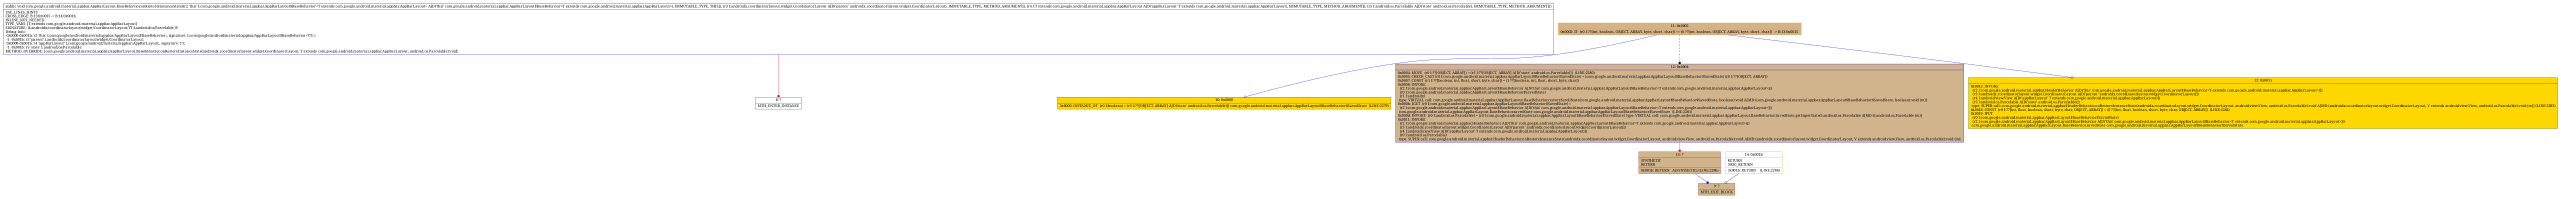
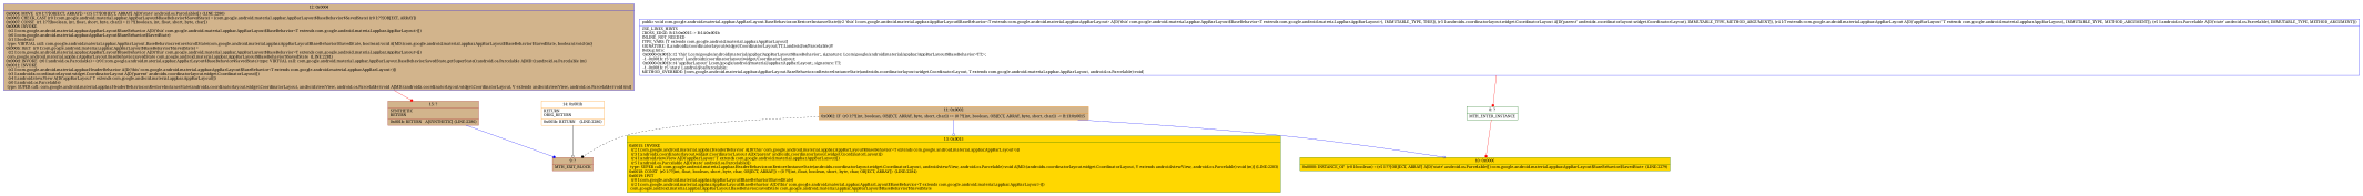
  digraph {
    fontname="Noto Serif"
    node [color=darkgreen fillcolor=tan fontname="Noto Serif" shape=record style=filled]
    edge [arrowhead=dot color=red fontname="Noto Serif"]
    n1 [fillcolor=white label="{8\:\ ?|MTH_ENTER_INSTANCE\l}"]
    n2 [fillcolor=gold label="{10\:\ 0x0000|0x0000: INSTANCE_OF  (r0 I:boolean) = (r5 I:??[OBJECT, ARRAY] A[D('state' android.os.Parcelable)]) com.google.android.material.appbar.AppBarLayout$BaseBehavior$SavedState  (LINE:2279)\l}"]
    n3 [color=darkorange label="{11\:\ 0x0002|0x0002: IF  (r0 I:??[int, boolean, OBJECT, ARRAY, byte, short, char]) == (0 ??[int, boolean, OBJECT, ARRAY, byte, short, char])  \-\> B:13:0x0015 \l}"]
-   n4 [color=blue label="{12\:\ 0x0004|0x0004: MOVE  (r0 I:??[OBJECT, ARRAY]) = (r5 I:??[OBJECT, ARRAY] A[D('state' android.os.Parcelable)])  (LINE:2280)\l0x0005: CHECK_CAST (r0 I:com.google.android.material.appbar.AppBarLayout$BaseBehavior$SavedState) = (com.google.android.material.appbar.AppBarLayout$BaseBehavior$SavedState) (r0 I:??[OBJECT, ARRAY]) \l0x0007: CONST  (r1 I:??[boolean, int, float, short, byte, char]) = (1 ??[boolean, int, float, short, byte, char]) \l0x0008: INVOKE  \l  (r2 I:com.google.android.material.appbar.AppBarLayout$BaseBehavior A[D('this' com.google.android.material.appbar.AppBarLayout$BaseBehavior\<T extends com.google.android.material.appbar.AppBarLayout\>)])\l  (r0 I:com.google.android.material.appbar.AppBarLayout$BaseBehavior$SavedState)\l  (r1 I:androidx)\l type: VIRTUAL call: com.google.android.material.appbar.AppBarLayout.BaseBehavior.restoreScrollState(com.google.android.material.appbar.AppBarLayout$BaseBehavior$SavedState, boolean):void A[MD:(com.google.android.material.appbar.AppBarLayout$BaseBehavior$SavedState, boolean):void (m)]\l0x000b: IGET  (r0 I:com.google.android.material.appbar.AppBarLayout$BaseBehavior$SavedState) = \l  (r2 I:com.google.android.material.appbar.AppBarLayout$BaseBehavior A[D('this' com.google.android.material.appbar.AppBarLayout$BaseBehavior\<T extends com.google.android.material.appbar.AppBarLayout\>)])\l com.google.android.material.appbar.AppBarLayout.BaseBehavior.savedState com.google.android.material.appbar.AppBarLayout$BaseBehavior$SavedState  (LINE:2281)\l0x000d: INVOKE  (r0 I:android.os.Parcelable) = (r0 I:com.google.android.material.appbar.AppBarLayout$BaseBehavior$SavedState) type: VIRTUAL call: com.google.android.material.appbar.AppBarLayout.BaseBehavior.SavedState.getSuperState():android.os.Parcelable A[MD:():android.os.Parcelable (m)]\l0x0011: INVOKE  \l  (r2 I:com.google.android.material.appbar.HeaderBehavior A[D('this' com.google.android.material.appbar.AppBarLayout$BaseBehavior\<T extends com.google.android.material.appbar.AppBarLayout\>)])\l  (r3 I:androidx.coordinatorlayout.widget.CoordinatorLayout A[D('parent' androidx.coordinatorlayout.widget.CoordinatorLayout)])\l  (r4 I:android.view.View A[D('appBarLayout' T extends com.google.android.material.appbar.AppBarLayout)])\l  (r0 I:android.os.Parcelable)\l type: SUPER call: com.google.android.material.appbar.HeaderBehavior.onRestoreInstanceState(androidx.coordinatorlayout.widget.CoordinatorLayout, android.view.View, android.os.Parcelable):void A[MD:(androidx.coordinatorlayout.widget.CoordinatorLayout, V extends android.view.View, android.os.Parcelable):void (m)]\l}"]
+   n4 [color=blue label="{12\:\ 0x0004|0x0004: MOVE  (r0 I:??[OBJECT, ARRAY]) = (r5 I:??[OBJECT, ARRAY] A[D('state' android.os.Parcelable)])  (LINE:2280)\l0x0005: CHECK_CAST (r0 I:com.google.android.material.appbar.AppBarLayout$BaseBehavior$SavedState) = (com.google.android.material.appbar.AppBarLayout$BaseBehavior$SavedState) (r0 I:??[OBJECT, ARRAY]) \l0x0007: CONST  (r1 I:??[boolean, int, float, short, byte, char]) = (1 ??[boolean, int, float, short, byte, char]) \l0x0008: INVOKE  \l  (r2 I:com.google.android.material.appbar.AppBarLayout$BaseBehavior A[D('this' com.google.android.material.appbar.AppBarLayout$BaseBehavior\<T extends com.google.android.material.appbar.AppBarLayout\>)])\l  (r0 I:com.google.android.material.appbar.AppBarLayout$BaseBehavior$SavedState)\l  (r1 I:boolean)\l type: VIRTUAL call: com.google.android.material.appbar.AppBarLayout.BaseBehavior.restoreScrollState(com.google.android.material.appbar.AppBarLayout$BaseBehavior$SavedState, boolean):void A[MD:(com.google.android.material.appbar.AppBarLayout$BaseBehavior$SavedState, boolean):void (m)]\l0x000b: IGET  (r0 I:com.google.android.material.appbar.AppBarLayout$BaseBehavior$SavedState) = \l  (r2 I:com.google.android.material.appbar.AppBarLayout$BaseBehavior A[D('this' com.google.android.material.appbar.AppBarLayout$BaseBehavior\<T extends com.google.android.material.appbar.AppBarLayout\>)])\l com.google.android.material.appbar.AppBarLayout.BaseBehavior.savedState com.google.android.material.appbar.AppBarLayout$BaseBehavior$SavedState  (LINE:2281)\l0x000d: INVOKE  (r0 I:android.os.Parcelable) = (r0 I:com.google.android.material.appbar.AppBarLayout$BaseBehavior$SavedState) type: VIRTUAL call: com.google.android.material.appbar.AppBarLayout.BaseBehavior.SavedState.getSuperState():android.os.Parcelable A[MD:():android.os.Parcelable (m)]\l0x0011: INVOKE  \l  (r2 I:com.google.android.material.appbar.HeaderBehavior A[D('this' com.google.android.material.appbar.AppBarLayout$BaseBehavior\<T extends com.google.android.material.appbar.AppBarLayout\>)])\l  (r3 I:androidx.coordinatorlayout.widget.CoordinatorLayout A[D('parent' androidx.coordinatorlayout.widget.CoordinatorLayout)])\l  (r4 I:android.view.View A[D('appBarLayout' T extends com.google.android.material.appbar.AppBarLayout)])\l  (r0 I:android.os.Parcelable)\l type: SUPER call: com.google.android.material.appbar.HeaderBehavior.onRestoreInstanceState(androidx.coordinatorlayout.widget.CoordinatorLayout, android.view.View, android.os.Parcelable):void A[MD:(androidx.coordinatorlayout.widget.CoordinatorLayout, V extends android.view.View, android.os.Parcelable):void (m)]\l}"]
    n5 [fillcolor=gold label="{13\:\ 0x0015|0x0015: INVOKE  \l  (r2 I:com.google.android.material.appbar.HeaderBehavior A[D('this' com.google.android.material.appbar.AppBarLayout$BaseBehavior\<T extends com.google.android.material.appbar.AppBarLayout\>)])\l  (r3 I:androidx.coordinatorlayout.widget.CoordinatorLayout A[D('parent' androidx.coordinatorlayout.widget.CoordinatorLayout)])\l  (r4 I:android.view.View A[D('appBarLayout' T extends com.google.android.material.appbar.AppBarLayout)])\l  (r5 I:android.os.Parcelable A[D('state' android.os.Parcelable)])\l type: SUPER call: com.google.android.material.appbar.HeaderBehavior.onRestoreInstanceState(androidx.coordinatorlayout.widget.CoordinatorLayout, android.view.View, android.os.Parcelable):void A[MD:(androidx.coordinatorlayout.widget.CoordinatorLayout, V extends android.view.View, android.os.Parcelable):void (m)] (LINE:2283)\l0x0018: CONST  (r0 I:??[int, float, boolean, short, byte, char, OBJECT, ARRAY]) = (0 ??[int, float, boolean, short, byte, char, OBJECT, ARRAY])  (LINE:2284)\l0x0019: IPUT  \l  (r0 I:com.google.android.material.appbar.AppBarLayout$BaseBehavior$SavedState)\l  (r2 I:com.google.android.material.appbar.AppBarLayout$BaseBehavior A[D('this' com.google.android.material.appbar.AppBarLayout$BaseBehavior\<T extends com.google.android.material.appbar.AppBarLayout\>)])\l com.google.android.material.appbar.AppBarLayout.BaseBehavior.savedState com.google.android.material.appbar.AppBarLayout$BaseBehavior$SavedState \l}"]
    n6 [color=brown label="{15\:\ ?|SYNTHETIC\lRETURN\l|0x001b: RETURN   A[SYNTHETIC] (LINE:2286)\l}"]
    n7 [color=brown label="{9\:\ ?|MTH_EXIT_BLOCK\l}"]
    n8 [color=darkorange fillcolor=white label="{14\:\ 0x001b|RETURN\lORIG_RETURN\l|0x001b: RETURN    (LINE:2286)\l}"]
    n9 [color=blue fillcolor=white label="{public void com.google.android.material.appbar.AppBarLayout.BaseBehavior.onRestoreInstanceState((r2 'this' I:com.google.android.material.appbar.AppBarLayout$BaseBehavior\<T extends com.google.android.material.appbar.AppBarLayout\> A[D('this' com.google.android.material.appbar.AppBarLayout$BaseBehavior\<T extends com.google.android.material.appbar.AppBarLayout\>), IMMUTABLE_TYPE, THIS]), (r3 I:androidx.coordinatorlayout.widget.CoordinatorLayout A[D('parent' androidx.coordinatorlayout.widget.CoordinatorLayout), IMMUTABLE_TYPE, METHOD_ARGUMENT]), (r4 I:T extends com.google.android.material.appbar.AppBarLayout A[D('appBarLayout' T extends com.google.android.material.appbar.AppBarLayout), IMMUTABLE_TYPE, METHOD_ARGUMENT]), (r5 I:android.os.Parcelable A[D('state' android.os.Parcelable), IMMUTABLE_TYPE, METHOD_ARGUMENT]))  | USE_LINES_HINTS\lCROSS_EDGE: B:13:0x0015 \-\> B:14:0x001b\lINLINE_NOT_NEEDED\lTYPE_VARS: [T extends com.google.android.material.appbar.AppBarLayout]\lSIGNATURE: (Landroidx\/coordinatorlayout\/widget\/CoordinatorLayout;TT;Landroid\/os\/Parcelable;)V\lDebug Info:\l  0x0000\-0x001b: r2 'this' Lcom\/google\/android\/material\/appbar\/AppBarLayout$BaseBehavior;, signature: Lcom\/google\/android\/material\/appbar\/AppBarLayout$BaseBehavior\<TT;\>;\l  \-1 \-0x001b: r3 'parent' Landroidx\/coordinatorlayout\/widget\/CoordinatorLayout;\l  0x0000\-0x001b: r4 'appBarLayout' Lcom\/google\/android\/material\/appbar\/AppBarLayout;, signature: TT;\l  \-1 \-0x001b: r5 'state' Landroid\/os\/Parcelable;\lMETHOD_OVERRIDE: [com.google.android.material.appbar.AppBarLayout.BaseBehavior.onRestoreInstanceState(androidx.coordinatorlayout.widget.CoordinatorLayout, T extends com.google.android.material.appbar.AppBarLayout, android.os.Parcelable):void]\l}"]
+   n1 -> n2
    n3 -> n2 [arrowhead=odot color=blue]
-   n3 -> n4 [color=black style=dashed]
+   n3 -> n7 [color=black style=dashed]
    n3 -> n5 [arrowhead=odot color=blue]
    n4 -> n6
    n6 -> n7 [color=blue]
    n8 -> n7 [arrowhead=odot color=black]
    n9 -> n1
  }
